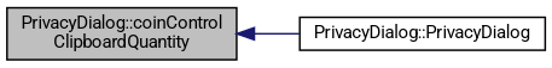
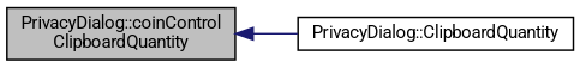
  digraph {
    rankdir=LR
    fontname=Roboto
    node [color=black fontname=Roboto fontsize=10 shape=record style=filled]
    n1 [fillcolor=grey75 fontcolor=black height=0.2 label="PrivacyDialog::coinControl\lClipboardQuantity" width=0.4]
-   n2 [fillcolor=white height=0.2 label="PrivacyDialog::PrivacyDialog" width=0.4]
+   n2 [fillcolor=white height=0.2 label="PrivacyDialog::ClipboardQuantity" width=0.4]
    n1 -> n2 [color=midnightblue dir=back fontname=Roboto fontsize=10 labelfontname=Helvetica labelfontsize=10 style=solid]
  }
